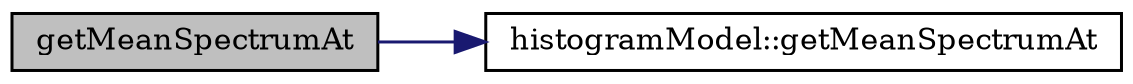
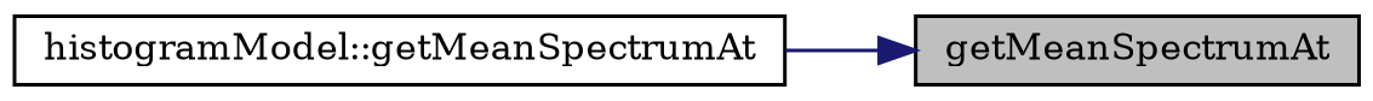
  digraph {
    rankdir=LR
    fontname="DejaVu Serif"
    node [color=black fontname="DejaVu Serif" fontsize=10 shape=record style=filled]
    n1 [fillcolor=grey75 fontcolor=black height=0.2 label=getMeanSpectrumAt width=0.4]
    n2 [fillcolor=white height=0.2 label="histogramModel::getMeanSpectrumAt" width=0.4]
-   n1 -> n2 [color=midnightblue fontname="DejaVu Serif" fontsize=10 labelfontname=Helvetica labelfontsize=10 style=solid]
+   n2 -> n1 [color=midnightblue fontname="DejaVu Serif" fontsize=10 labelfontname=Helvetica labelfontsize=10 style=solid]
  }
